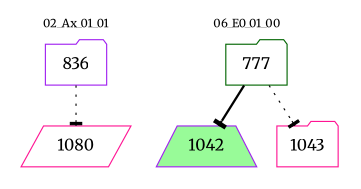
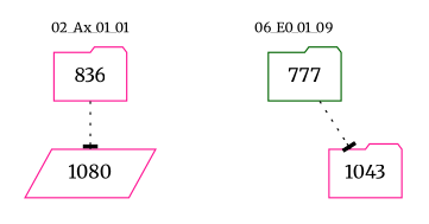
  digraph {
    fontname=Merriweather
    node [color=purple fillcolor=white fontname=Merriweather shape=folder style=filled]
    edge [arrowhead=tee color=black fontname=Merriweather style=dotted]
-   n1 [label=836]
+   n1 [color=deeppink label=836]
    n2 [color=deeppink label=1080 shape=parallelogram]
    n3 [color=darkgreen label=777]
-   n4 [fillcolor=palegreen label=1042 shape=trapezium]
    n5 [color=deeppink label=1043]
    subgraph cluster_1 {
      color=white
      fontsize=10
      label="02_Ax_01_01"
      n1
      n2
    }
    subgraph cluster_2 {
      color=white
      fontsize=10
-     label="06_E0_01_00"
+     label="06_E0_01_09"
      n3
-     n4
      n5
    }
    n1 -> n2
-   n3 -> n4 [style=bold]
    n3 -> n5
  }
